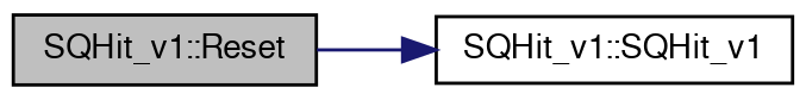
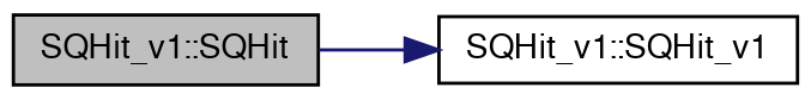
  digraph {
    rankdir=LR
    node [color=black fontname=FreeSans fontsize=10 shape=record]
-   n1 [fillcolor=grey75 fontcolor=black height=0.2 label="SQHit_v1::Reset" style=filled width=0.4]
+   n1 [fillcolor=grey75 fontcolor=black height=0.2 label="SQHit_v1::SQHit" style=filled width=0.4]
    n2 [height=0.2 label="SQHit_v1::SQHit_v1" width=0.4]
    n1 -> n2 [color=midnightblue fontname=FreeSans fontsize=10 labelfontname=FreeSans labelfontsize=10 style=solid]
  }
